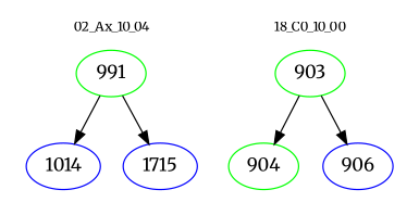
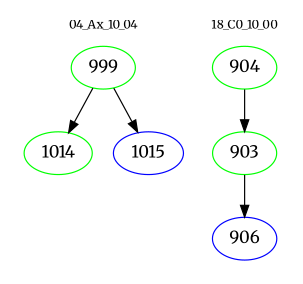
  digraph {
    fontname=Merriweather
    node [color=blue fontname=Merriweather]
    edge [color=black fontname=Merriweather]
-   n1 [label=1014]
-   n2 [color=green label=991]
-   n3 [label=1715]
+   n1 [color=green label=1014]
+   n2 [color=green label=999]
+   n3 [label=1015]
    n4 [color=green label=904]
    n5 [color=green label=903]
    n6 [label=906]
    subgraph cluster_1 {
      color=white
      fontsize=10
-     label="02_Ax_10_04"
+     label="04_Ax_10_04"
      n1
      n2
      n3
    }
    subgraph cluster_2 {
      color=white
      fontsize=10
      label="18_C0_10_00"
      n4
      n5
      n6
    }
    n2 -> n1
    n2 -> n3
-   n5 -> n4
+   n4 -> n5
    n5 -> n6
  }
